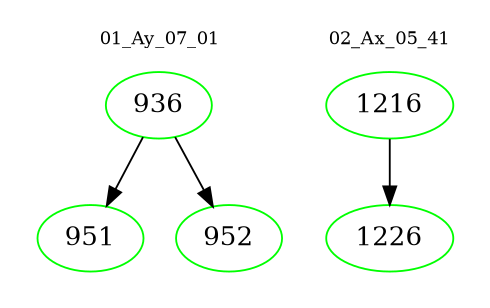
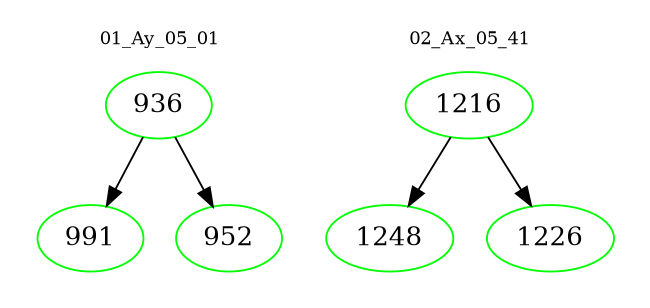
  digraph {
    node [color=green]
    edge [color=black]
    n1 [label=936]
-   n2 [label=951]
+   n2 [label=991]
    n3 [label=952]
    n4 [label=1216]
+   n5 [label=1248]
    n6 [label=1226]
    subgraph cluster_1 {
      color=white
      fontsize=10
-     label="01_Ay_07_01"
+     label="01_Ay_05_01"
      n1
      n2
      n3
    }
    subgraph cluster_2 {
      color=white
      fontsize=10
      label="02_Ax_05_41"
      n4
+     n5
      n6
    }
    n1 -> n2
    n1 -> n3
+   n4 -> n5
    n4 -> n6
  }
